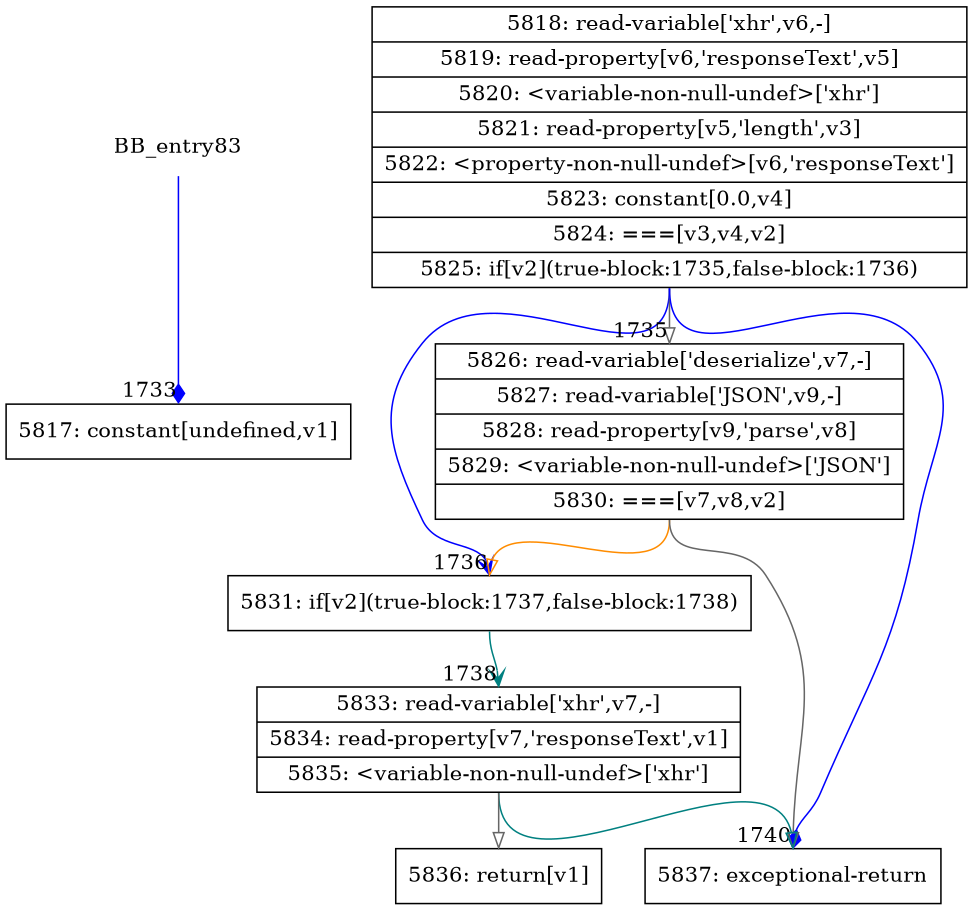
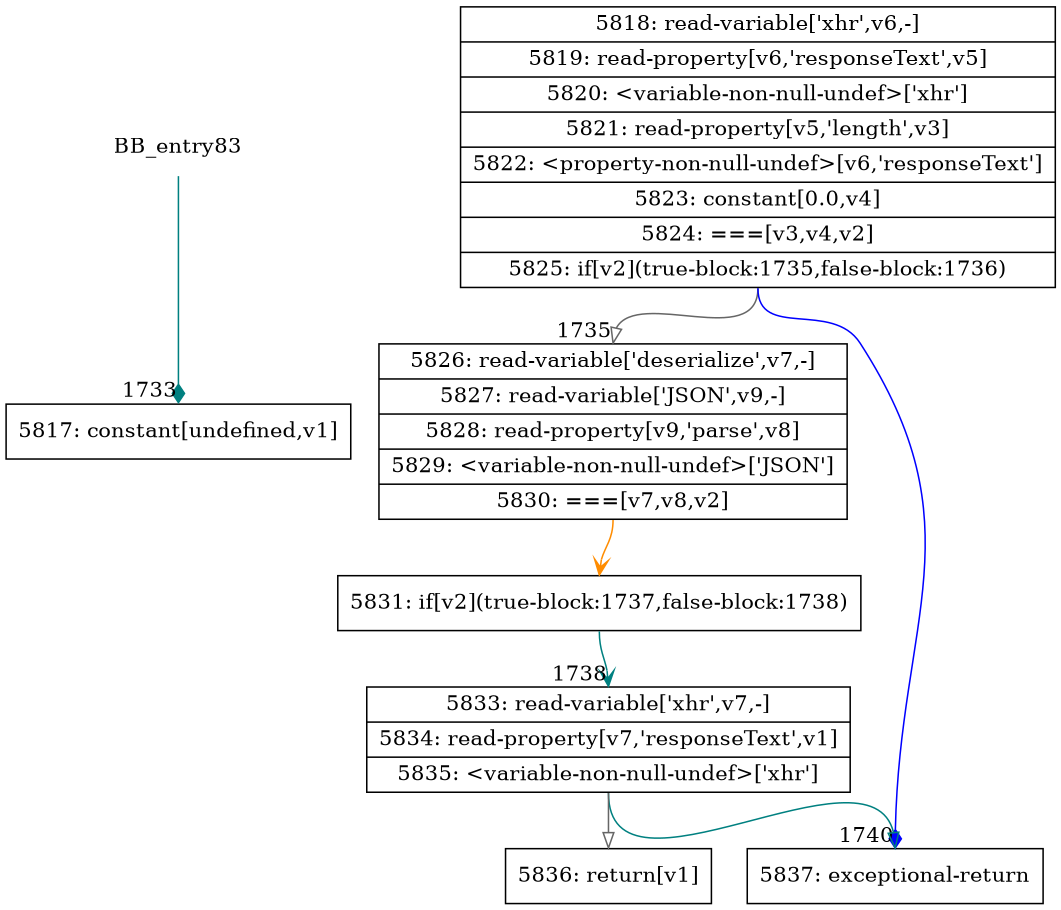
  digraph {
    rankdir=TD
    node [shape=record]
    edge [arrowhead=onormal color=blue headport=n tailport=s]
    n1 [label=BB_entry83 shape=none]
    n2 [label="{5817: constant[undefined,v1]}"]
    n3 [label="{5818: read-variable['xhr',v6,-]|5819: read-property[v6,'responseText',v5]|5820: \<variable-non-null-undef\>['xhr']|5821: read-property[v5,'length',v3]|5822: \<property-non-null-undef\>[v6,'responseText']|5823: constant[0.0,v4]|5824: ===[v3,v4,v2]|5825: if[v2](true-block:1735,false-block:1736)}"]
    n4 [label="{5831: if[v2](true-block:1737,false-block:1738)}"]
    n5 [label="{5826: read-variable['deserialize',v7,-]|5827: read-variable['JSON',v9,-]|5828: read-property[v9,'parse',v8]|5829: \<variable-non-null-undef\>['JSON']|5830: ===[v7,v8,v2]}"]
    n6 [label="{5837: exceptional-return}"]
    n7 [label="{5833: read-variable['xhr',v7,-]|5834: read-property[v7,'responseText',v1]|5835: \<variable-non-null-undef\>['xhr']}"]
    n8 [label="{5836: return[v1]}"]
-   n1 -> n2 [arrowhead=diamond headlabel="    1733"]
-   n3 -> n4 [arrowhead=vee headlabel="      1736"]
+   n1 -> n2 [arrowhead=diamond color=teal headlabel="    1733"]
    n3 -> n5 [color=gray40 headlabel="      1735"]
    n3 -> n6 [arrowhead=diamond headlabel="      1740"]
    n4 -> n7 [arrowhead=vee color=teal headlabel="      1738"]
-   n5 -> n4 [color=darkorange]
-   n5 -> n6 [color=gray40]
+   n5 -> n4 [arrowhead=vee color=darkorange]
    n7 -> n6 [color=teal]
    n7 -> n8 [color=gray40]
  }
